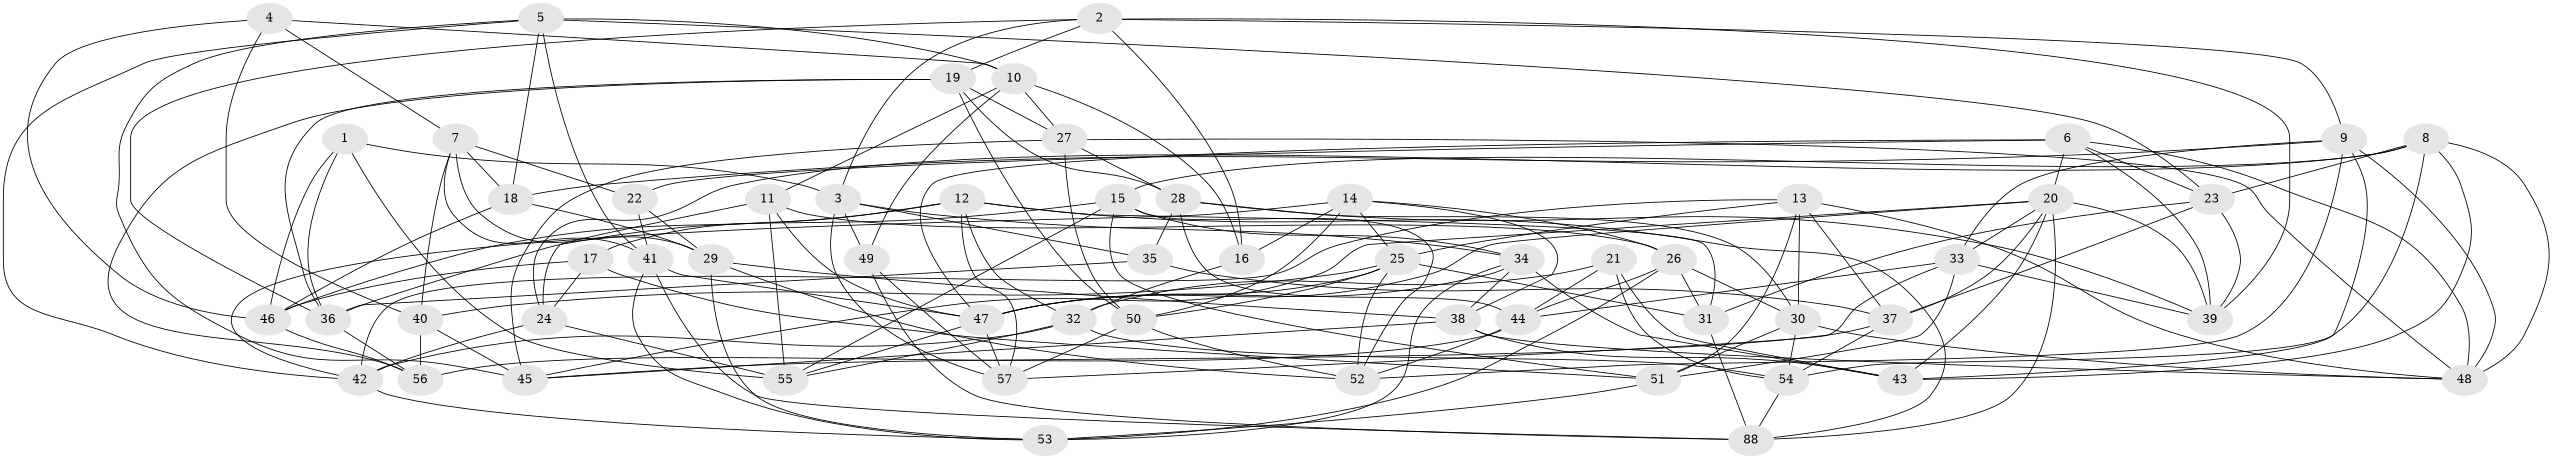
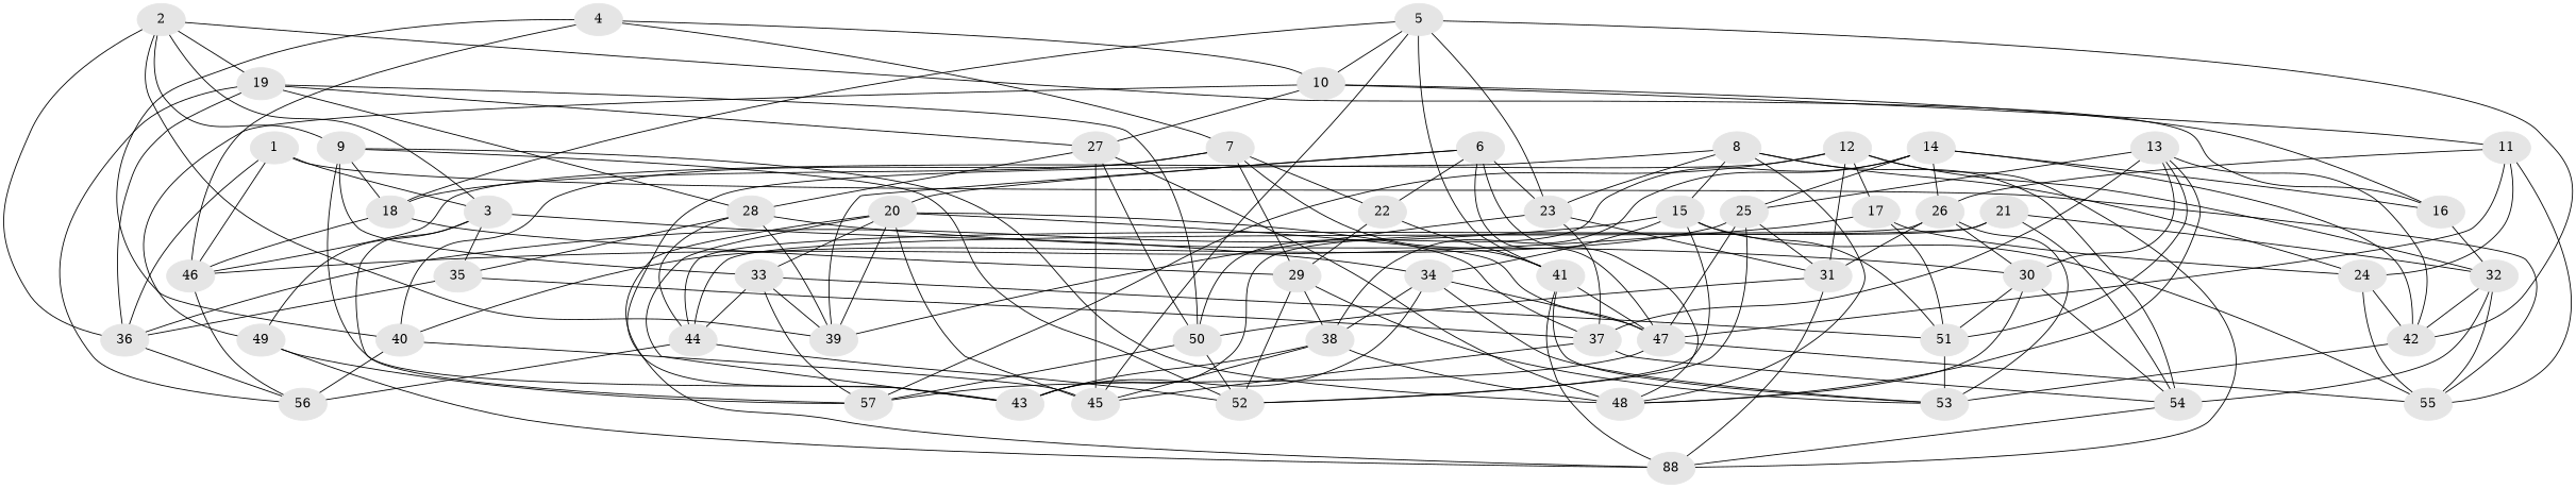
  graph {
    node [color=gray90 style=filled]
    edge [weight=1.0]
    1
    3
    36
    46
    55
    34
    35
    49
    57
    56
    2
    9
    16
    19
    39
    18
    48
    43
    33
    52
    32
    27
    50
    28
    47
    38
    53
    37
    n29 [label=88]
    4
    7
    10
    40
    41
    22
    29
    11
    45
    5
    23
    42
    31
    6
    20
    8
    15
    24
    54
    51
    44
    26
    30
    12
    17
    13
    25
    14
    21
    1 -- 3
    1 -- 36
    1 -- 46
    1 -- 55
    3 -- 34
    3 -- 35
    3 -- 49
    3 -- 57
    36 -- 56
    46 -- 56
    34 -- 43
    34 -- 47
    34 -- 38
    34 -- 53
    35 -- 36
    35 -- 37
    49 -- 57
    49 -- n29
    2 -- 3
    2 -- 36
    2 -- 9
    2 -- 16
    2 -- 19
    2 -- 39
    9 -- 18 [weight=2.0]
    9 -- 48 [weight=2.0]
    9 -- 43
    9 -- 33
    9 -- 52
    16 -- 32
    19 -- 36
    19 -- 56
    19 -- 27
    19 -- 50
    19 -- 28
    18 -- 46
    18 -- 29
    33 -- 57
    33 -- 39
    33 -- 51
    33 -- 44
    32 -- 55
    32 -- 42
    32 -- 54
    27 -- 48
    27 -- 50
    27 -- 28
    27 -- 45
    50 -- 57
    50 -- 52
    28 -- 35
    28 -- 39
    28 -- 44
    28 -- 30
    47 -- 55
    47 -- 57
    38 -- 48
    38 -- 43
    38 -- 45
    37 -- 45
    37 -- 54
    4 -- 46
    4 -- 7
    4 -- 10
    4 -- 40
    7 -- 18
    7 -- 40
    7 -- 41
    7 -- 22
    7 -- 29
    10 -- 49
    10 -- 16
    10 -- 27
    10 -- 11
    40 -- 56 [weight=2.0]
    40 -- 45
    41 -- 47
    41 -- 53
    41 -- n29
    22 -- 41
    22 -- 29
    29 -- 52
    29 -- 38
    29 -- 53
    11 -- 55
    11 -- 47
    11 -- 24 [weight=2.0]
    11 -- 26
    5 -- 18
    5 -- 10
    5 -- 41
    5 -- 45
    5 -- 23
    5 -- 42
    23 -- 39
    23 -- 37
    23 -- 31
    42 -- 53
-   25 -- 50
+   31 -- 50
    31 -- n29
    6 -- 39
    6 -- 48
    6 -- 47
    6 -- 22
    6 -- 23
    6 -- 20
    20 -- 39
    20 -- 43
    20 -- 33
    20 -- 47
    20 -- 37
    20 -- n29
    20 -- 45
    8 -- 48
    8 -- 43
    8 -- 23
    8 -- 15
    8 -- 24
    8 -- 54
    15 -- 36
    15 -- 55
    15 -- 34
    15 -- 52
    15 -- 51
    24 -- 55
    24 -- 42
    54 -- n29
    51 -- 53
    44 -- 56
    44 -- 52
    26 -- 53
    26 -- 31
    26 -- 44
    26 -- 30
    30 -- 48
    30 -- 54
    30 -- 51
    12 -- 46
    12 -- 57
    12 -- 32
    12 -- n29
    12 -- 31
    12 -- 17
    17 -- 46
    17 -- 24
    17 -- 51
    13 -- 48
    13 -- 37
    13 -- 42
    13 -- 51
    13 -- 30
    13 -- 25
    25 -- 52
    25 -- 47
    25 -- 40
    25 -- 31
    14 -- 16
    14 -- 50
    14 -- 38
    14 -- 42
    14 -- 26
    14 -- 25
    21 -- 43
    21 -- 32
    21 -- 54
    21 -- 44
  }
